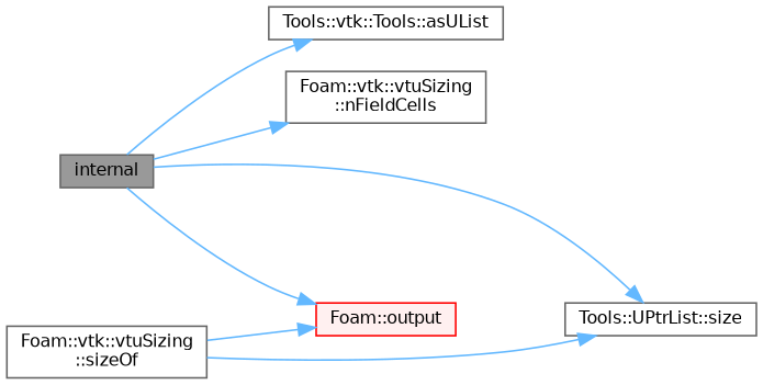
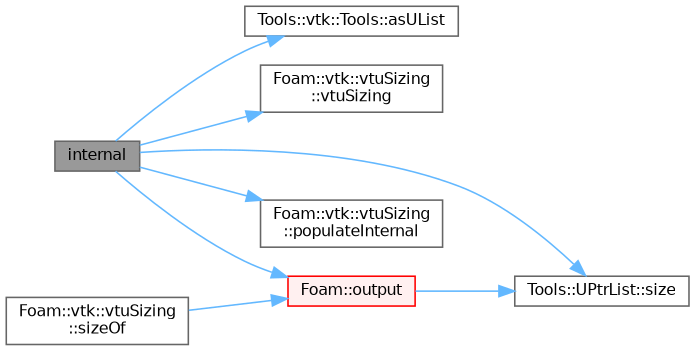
  digraph {
    rankdir=LR
    node [color=grey40 fillcolor=white fontname=Helvetica fontsize=10 shape=box style=filled]
    edge [color=steelblue1 fontname=Helvetica fontsize=10 labelfontname=Helvetica labelfontsize=10 style=solid]
    n1 [color=gray40 fillcolor=grey60 fontcolor=black height=0.2 label=internal width=0.4]
    n2 [height=0.2 label="Tools::vtk::Tools::asUList" width=0.4]
-   n3 [height=0.2 label="Foam::vtk::vtuSizing\l::nFieldCells" width=0.4]
+   n3 [height=0.2 label="Foam::vtk::vtuSizing\l::vtuSizing" width=0.4]
    n4 [color=red fillcolor="#FFF0F0" height=0.2 label="Foam::output" width=0.4]
    n5 [height=0.2 label="Tools::UPtrList::size" width=0.4]
+   n6 [height=0.2 label="Foam::vtk::vtuSizing\l::populateInternal" width=0.4]
    n7 [height=0.2 label="Foam::vtk::vtuSizing\l::sizeOf" width=0.4]
    n1 -> n2
    n1 -> n3
    n1 -> n4
    n1 -> n5
-   n7 -> n5
+   n1 -> n6
+   n4 -> n5
    n7 -> n4
  }
